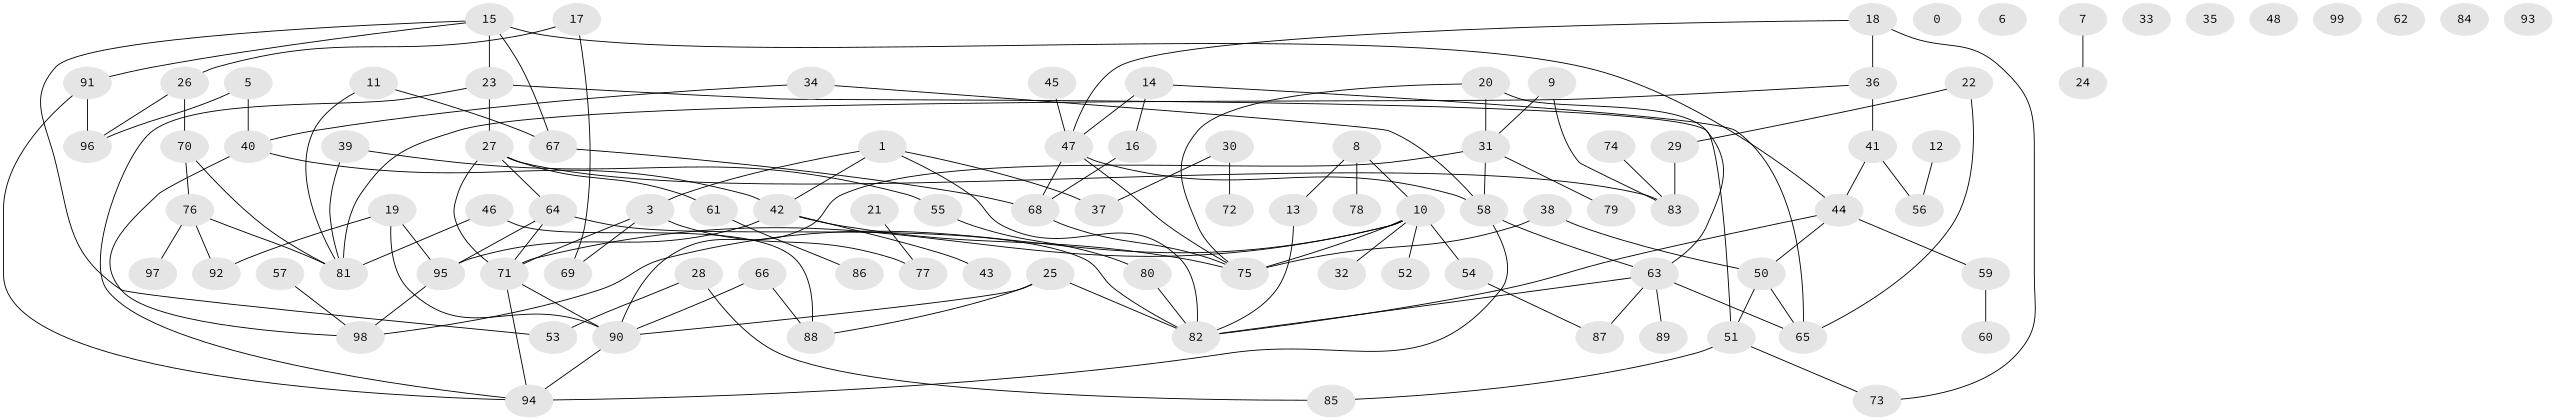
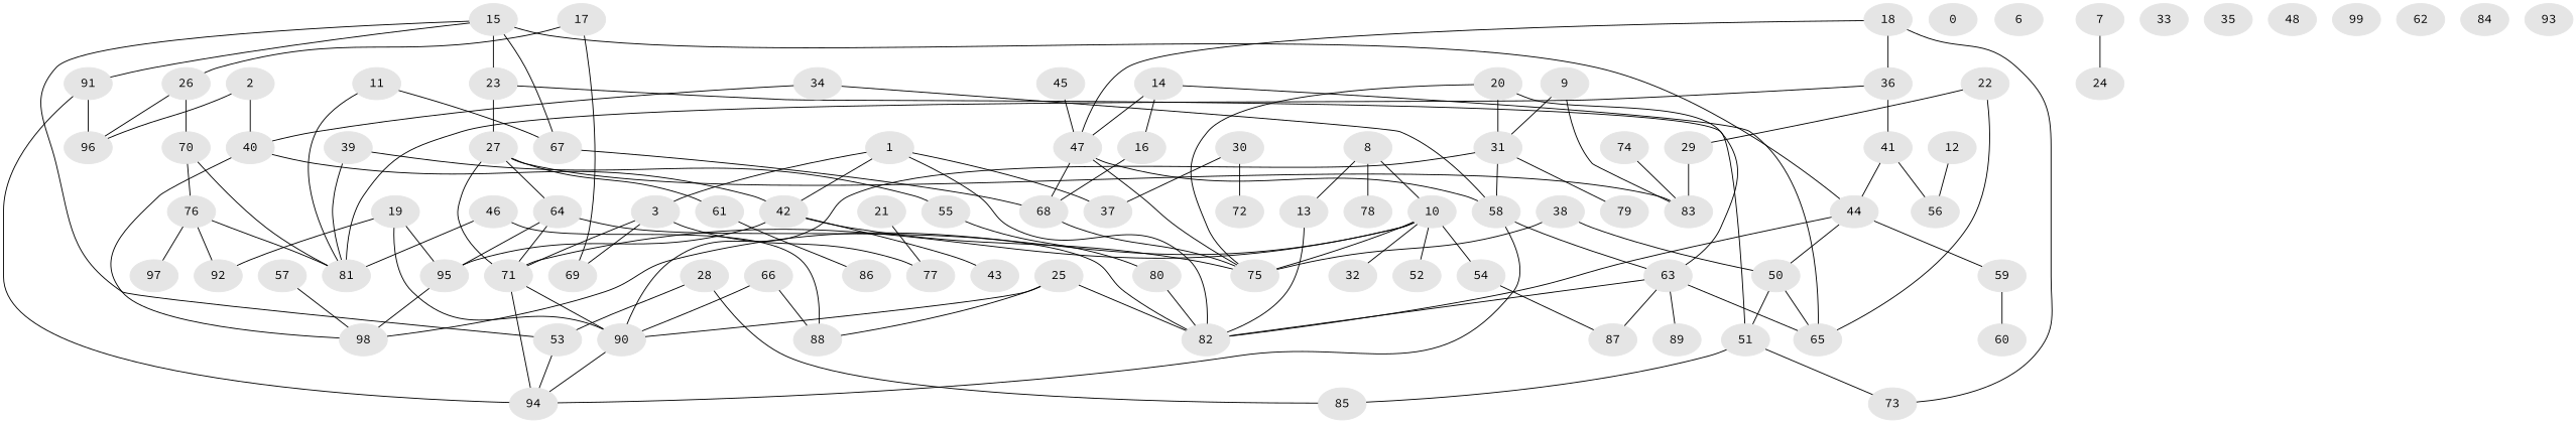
  graph {
    fontname="Source Code Pro"
    node [color=gray90 fontname="Source Code Pro" style=filled]
    edge [fontname="Source Code Pro"]
    1
    3
    37
    42
    82
    69
    71
    77
    75
    95
    43
    27
    83
    61
    64
    47
    68
    58
    90
    94
    n21 [label=0]
-   5
+   5 [label=2]
    40
    96
    98
    6
    7
    24
    8
    10
    13
    78
    32
    52
    54
    9
    31
    79
    87
    11
    67
    81
    12
    56
    14
    16
    65
    38
    50
    15
    23
    44
    53
    91
    51
    59
    17
    26
    70
    18
    36
    73
    41
    19
    92
    20
    63
    89
    21
    22
    29
    85
    25
    88
    76
    86
    28
    30
    72
    33
    34
    35
    39
    55
    80
    60
    45
    46
    48
    n90 [label=99]
    57
    62
    66
    97
    74
    84
    93
    1 -- 3
    1 -- 37
    1 -- 42
    1 -- 82
    3 -- 69
    3 -- 71
    3 -- 77
    42 -- 75
    42 -- 95
    42 -- 43
    71 -- 90
    71 -- 94
    95 -- 98
    27 -- 71
    27 -- 83
    27 -- 61
    27 -- 64
    61 -- 86
    64 -- 82
    64 -- 71
    64 -- 95
    47 -- 75
    47 -- 68
    47 -- 58
    68 -- 75
    58 -- 94
    58 -- 63
    90 -- 94
    5 -- 40
    5 -- 96
    40 -- 42
    40 -- 98
    7 -- 24
    8 -- 10
    8 -- 13
    8 -- 78
    10 -- 71
    10 -- 75
    10 -- 98
    10 -- 32
    10 -- 52
    10 -- 54
    13 -- 82
    54 -- 87
    9 -- 83
    9 -- 31
    31 -- 58
    31 -- 90
    31 -- 79
    11 -- 67
    11 -- 81
    67 -- 68
    12 -- 56
    14 -- 47
    14 -- 16
    14 -- 65
    16 -- 68
    38 -- 75
    38 -- 50
    50 -- 65
    50 -- 51
    15 -- 67
    15 -- 23
    15 -- 44
    15 -- 53
    15 -- 91
    23 -- 27
-   23 -- 94
+   53 -- 94
    23 -- 51
    44 -- 82
    44 -- 50
    44 -- 59
    91 -- 94
    91 -- 96
    51 -- 73
    51 -- 85
    59 -- 60
    17 -- 69
    17 -- 26
    26 -- 96
    26 -- 70
    70 -- 81
    70 -- 76
    18 -- 47
    18 -- 36
    18 -- 73
    36 -- 81
    36 -- 41
    41 -- 56
    41 -- 44
    19 -- 95
    19 -- 90
    19 -- 92
    20 -- 75
    20 -- 31
    20 -- 63
    63 -- 82
    63 -- 87
    63 -- 65
    63 -- 89
    21 -- 77
    22 -- 65
    22 -- 29
    29 -- 83
    25 -- 82
    25 -- 90
    25 -- 88
    76 -- 81
    76 -- 92
    76 -- 97
    28 -- 53
    28 -- 85
    30 -- 37
    30 -- 72
    34 -- 58
    34 -- 40
    39 -- 81
    39 -- 55
    55 -- 80
    80 -- 82
    45 -- 47
    46 -- 81
    46 -- 88
    57 -- 98
    66 -- 90
    66 -- 88
    74 -- 83
  }
